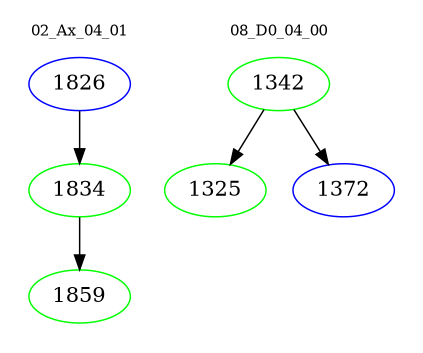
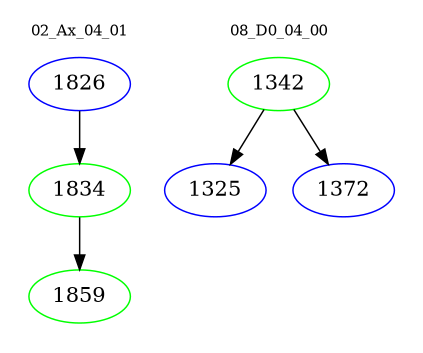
  digraph {
    node [color=green]
    edge [color=black]
    n1 [label=1834]
    n2 [color=blue label=1826]
    n3 [label=1859]
    n4 [label=1342]
-   n5 [label=1325]
+   n5 [color=blue label=1325]
    n6 [color=blue label=1372]
    subgraph cluster_1 {
      color=white
      fontsize=10
      label="02_Ax_04_01"
      n1
      n2
      n3
    }
    subgraph cluster_2 {
      color=white
      fontsize=10
      label="08_D0_04_00"
      n4
      n5
      n6
    }
    n1 -> n3
    n2 -> n1
    n4 -> n5
    n4 -> n6
  }
